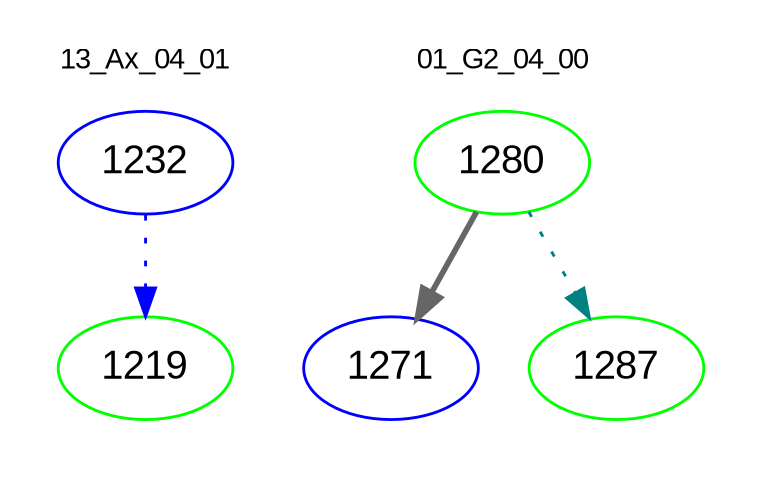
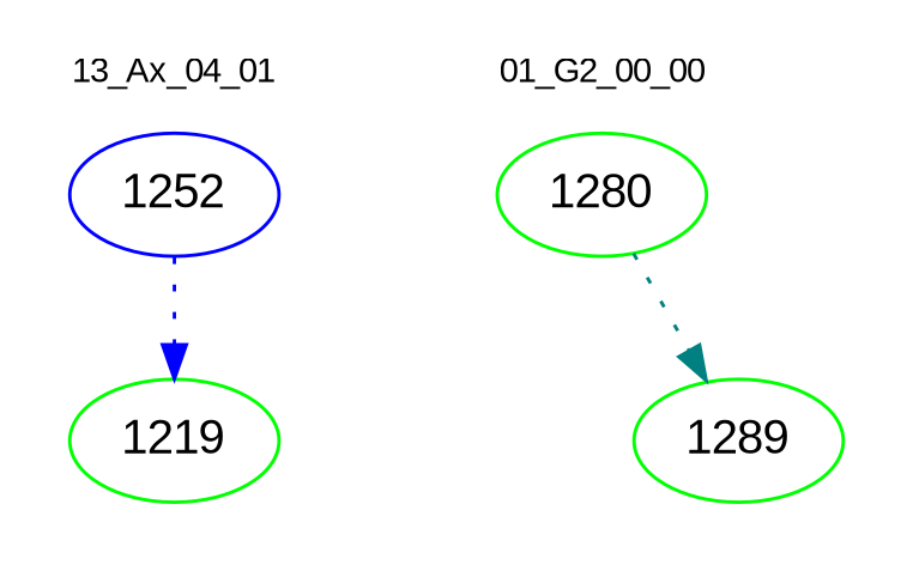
  digraph {
    fontname="Liberation Sans"
    node [color=green fontname="Liberation Sans"]
    edge [fontname="Liberation Sans" style=dotted]
-   n1 [color=blue label=1232]
+   n1 [color=blue label=1252]
    n2 [label=1219]
    n3 [label=1280]
-   n4 [color=blue label=1271]
-   n5 [label=1287]
+   n5 [label=1289]
    subgraph cluster_1 {
      color=white
      fontsize=10
      label="13_Ax_04_01"
      n1
      n2
    }
    subgraph cluster_2 {
      color=white
      fontsize=10
-     label="01_G2_04_00"
+     label="01_G2_00_00"
      n3
-     n4
      n5
    }
    n1 -> n2 [color=blue]
-   n3 -> n4 [color=gray40 style=bold]
    n3 -> n5 [color=teal]
  }
